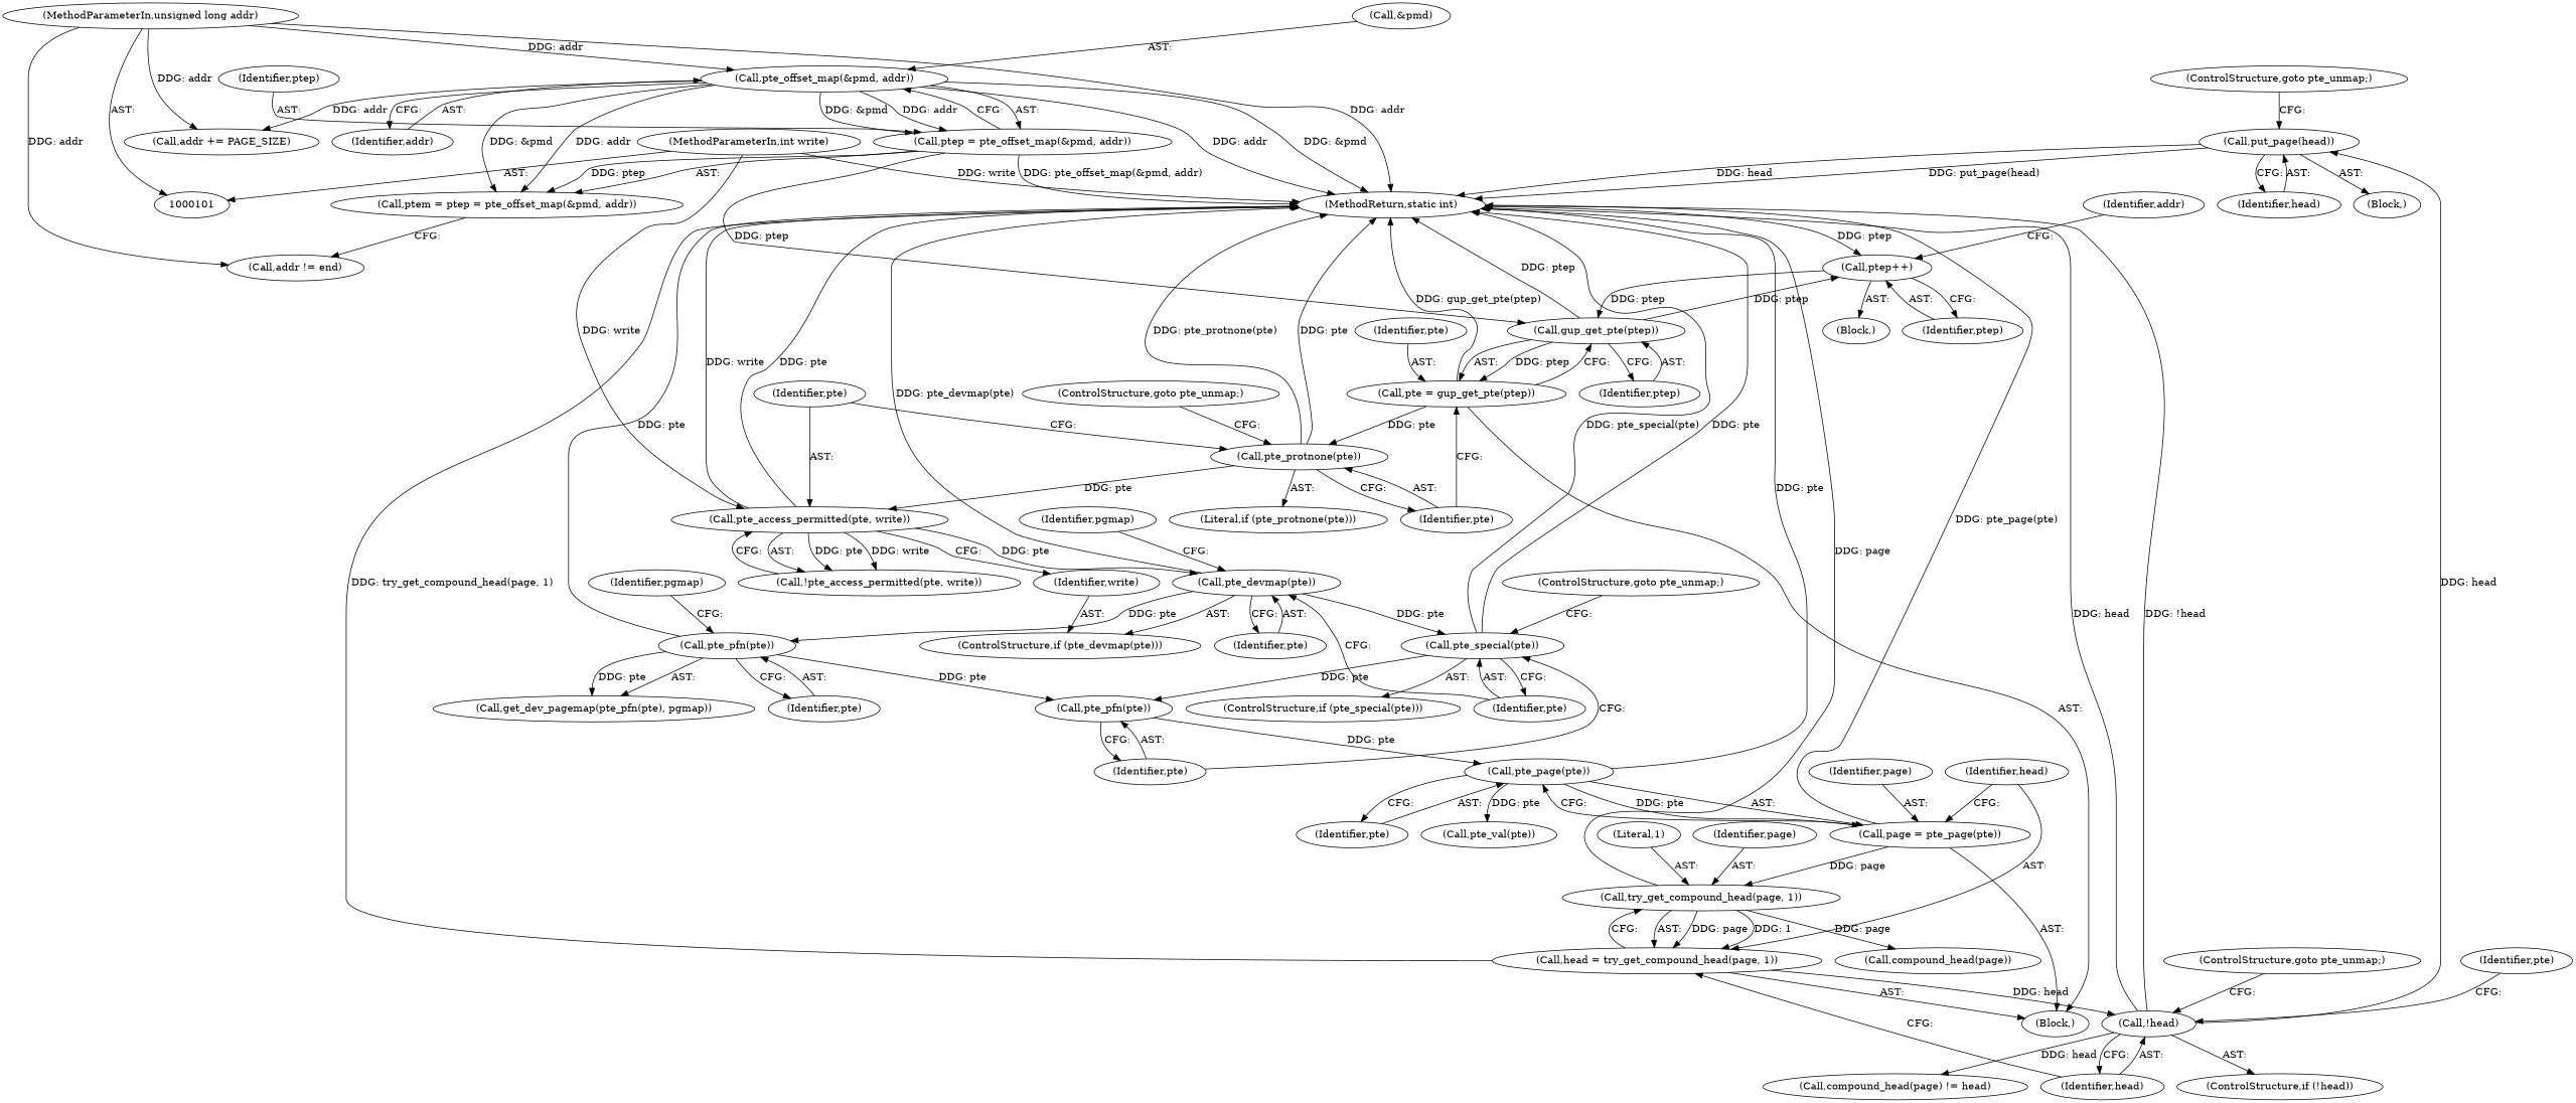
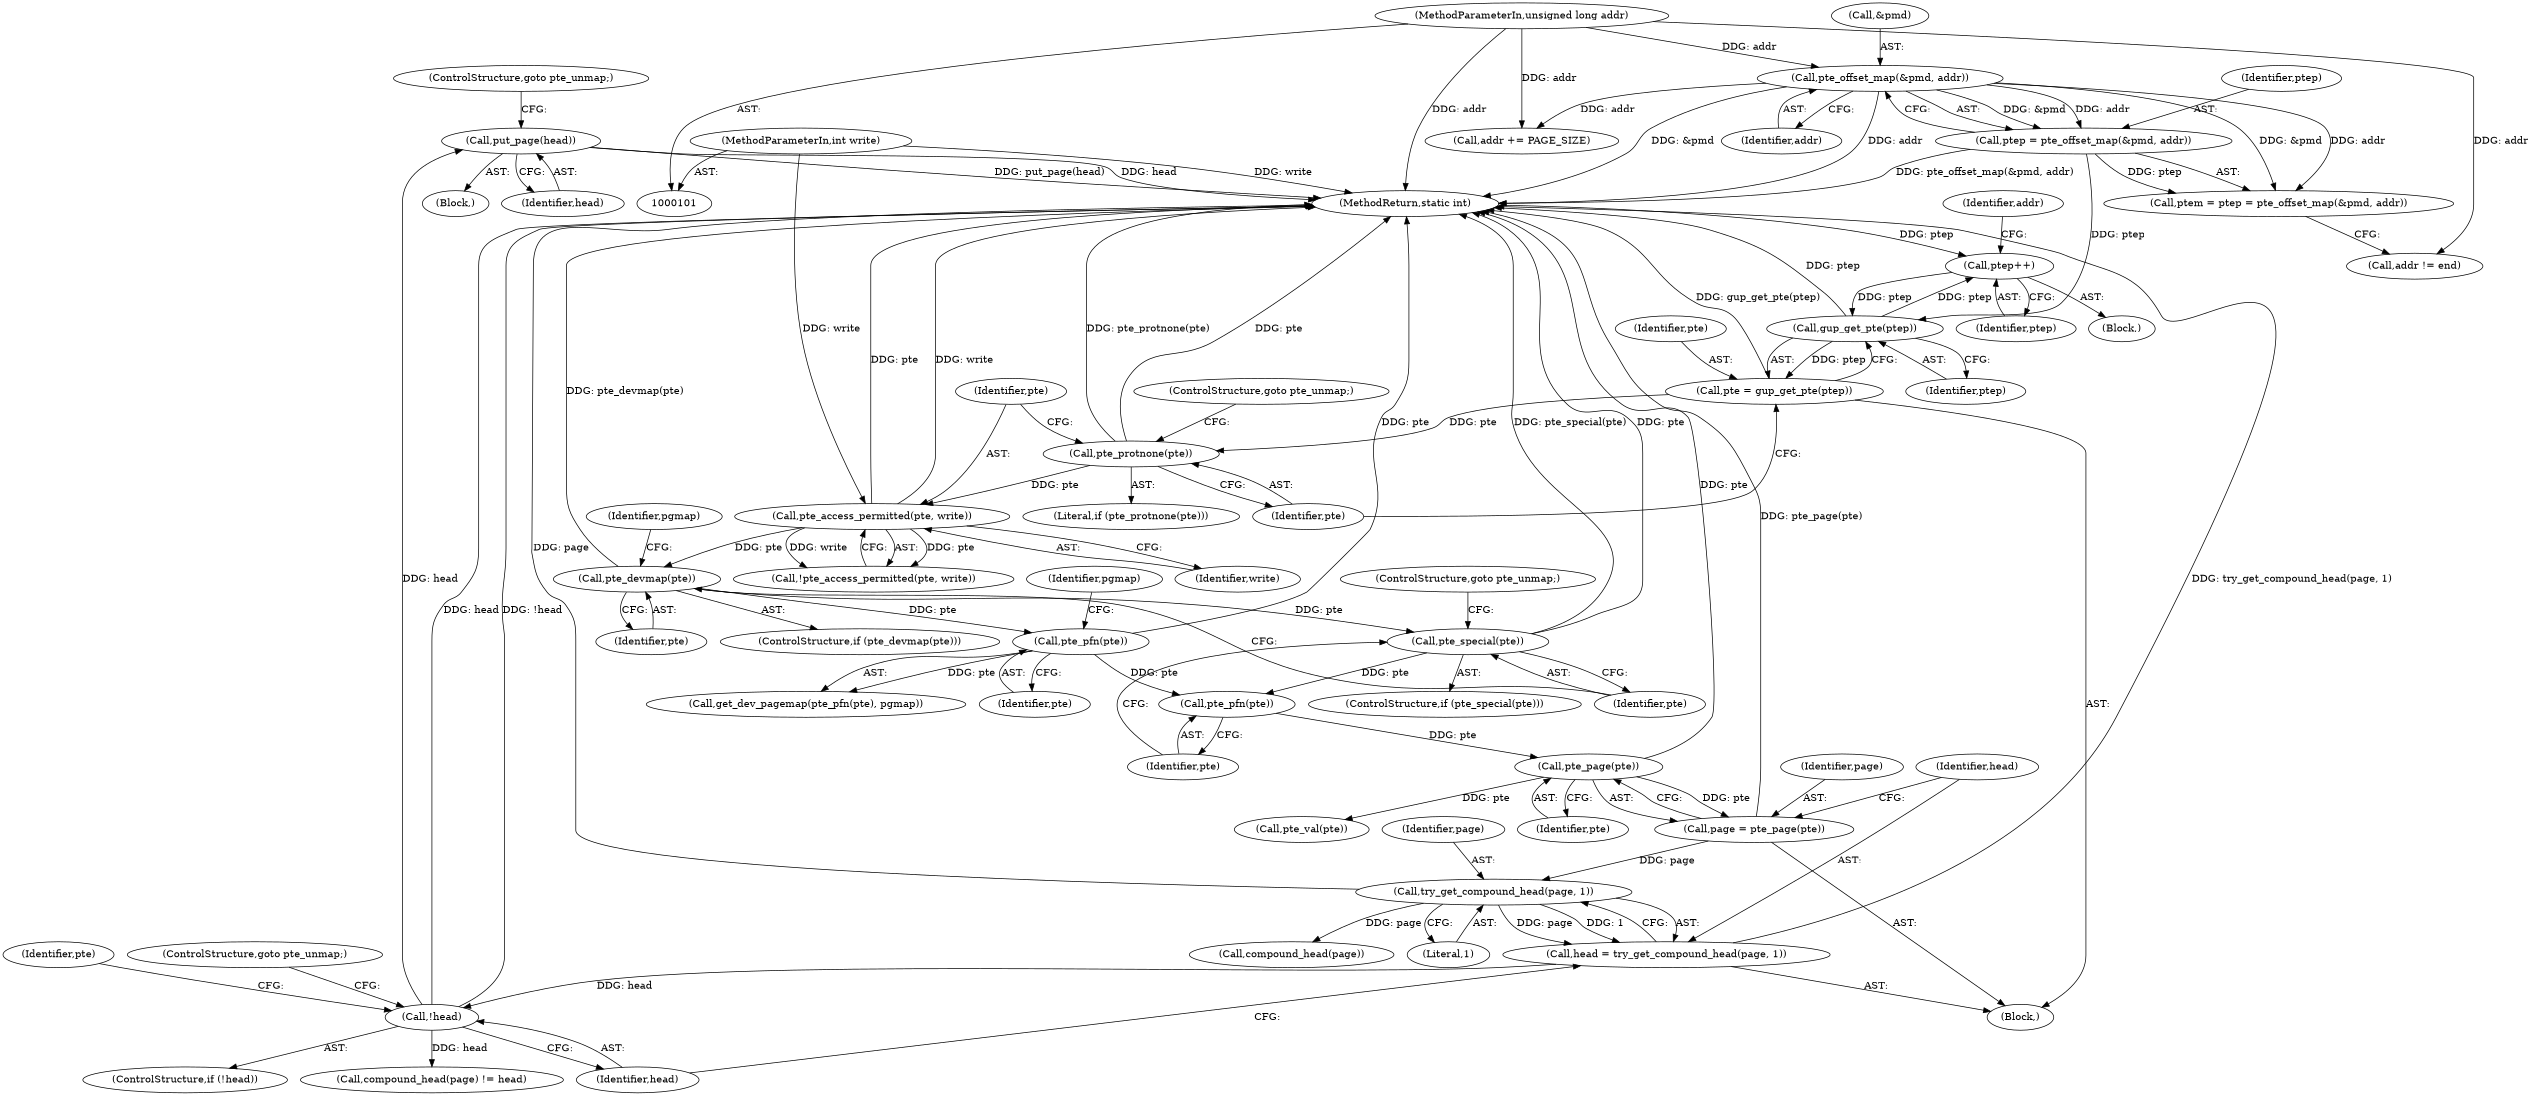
  digraph {
    n1 [label="(Call,put_page(head))"]
    n2 [label="(Identifier,head)"]
    n3 [label="(MethodReturn,static int)"]
    n4 [label="(Block,)"]
    n5 [label="(Call,ptep++)"]
    n6 [label="(Call,!head)"]
    n7 [label="(ControlStructure,if (!head))"]
    n8 [label="(Identifier,head)"]
    n9 [label="(Call,compound_head(page) != head)"]
    n10 [label="(Call,head = try_get_compound_head(page, 1))"]
    n11 [label="(Call,try_get_compound_head(page, 1))"]
    n12 [label="(Block,)"]
    n13 [label="(Literal,1)"]
    n14 [label="(Call,compound_head(page))"]
    n15 [label="(Call,page = pte_page(pte))"]
    n16 [label="(Call,pte_page(pte))"]
    n17 [label="(Identifier,pte)"]
    n18 [label="(Call,pte_val(pte))"]
    n19 [label="(Call,pte_pfn(pte))"]
    n20 [label="(Identifier,pte)"]
    n21 [label="(Call,pte_special(pte))"]
    n22 [label="(Call,pte_pfn(pte))"]
    n23 [label="(Identifier,pte)"]
    n24 [label="(Call,get_dev_pagemap(pte_pfn(pte), pgmap))"]
    n25 [label="(Call,pte_devmap(pte))"]
    n26 [label="(Identifier,pte)"]
    n27 [label="(ControlStructure,if (pte_devmap(pte)))"]
    n28 [label="(Identifier,pte)"]
    n29 [label="(ControlStructure,if (pte_special(pte)))"]
    n30 [label="(Call,pte_access_permitted(pte, write))"]
    n31 [label="(Call,!pte_access_permitted(pte, write))"]
    n32 [label="(Identifier,write)"]
    n33 [label="(Call,pte_protnone(pte))"]
    n34 [label="(Identifier,pte)"]
    n35 [label="(Literal,if (pte_protnone(pte)))"]
    n36 [label="(Call,pte = gup_get_pte(ptep))"]
    n37 [label="(Call,gup_get_pte(ptep))"]
    n38 [label="(Identifier,ptep)"]
    n39 [label="(Block,)"]
    n40 [label="(Identifier,ptep)"]
    n41 [label="(Call,ptep = pte_offset_map(&pmd, addr))"]
    n42 [label="(Call,pte_offset_map(&pmd, addr))"]
    n43 [label="(Call,ptem = ptep = pte_offset_map(&pmd, addr))"]
    n44 [label="(Call,addr += PAGE_SIZE)"]
    n45 [label="(Identifier,addr)"]
    n46 [label="(Call,addr != end)"]
    n47 [label="(MethodParameterIn,unsigned long addr)"]
    1000101
    n49 [label="(MethodParameterIn,int write)"]
    n50 [label="(Identifier,pgmap)"]
    n51 [label="(Identifier,head)"]
    n52 [label="(Identifier,page)"]
    n53 [label="(Identifier,pte)"]
    n54 [label="(Call,&pmd)"]
    n55 [label="(ControlStructure,goto pte_unmap;)"]
    n56 [label="(ControlStructure,goto pte_unmap;)"]
    n57 [label="(Identifier,ptep)"]
    n58 [label="(ControlStructure,goto pte_unmap;)"]
    n59 [label="(Identifier,pte)"]
    n60 [label="(Identifier,addr)"]
    n61 [label="(Identifier,page)"]
    n62 [label="(Identifier,pgmap)"]
    n63 [label="(ControlStructure,goto pte_unmap;)"]
    n64 [label="(Identifier,pte)"]
    n1 -> n2 [label="CFG: "]
    n1 -> n3 [label="DDG: put_page(head)"]
    n1 -> n3 [label="DDG: head"]
    n1 -> n4 [label="AST: "]
    n2 -> n1 [label="AST: "]
    n3 -> n5 [label="DDG: ptep"]
    n5 -> n37 [label="DDG: ptep"]
    n5 -> n39 [label="AST: "]
    n5 -> n40 [label="CFG: "]
    n6 -> n1 [label="DDG: head"]
    n6 -> n3 [label="DDG: !head"]
    n6 -> n3 [label="DDG: head"]
    n6 -> n7 [label="AST: "]
    n6 -> n8 [label="CFG: "]
    n6 -> n9 [label="DDG: head"]
    n8 -> n6 [label="AST: "]
    n8 -> n10 [label="CFG: "]
    n10 -> n3 [label="DDG: try_get_compound_head(page, 1)"]
    n10 -> n6 [label="DDG: head"]
    n10 -> n11 [label="CFG: "]
    n10 -> n12 [label="AST: "]
    n11 -> n3 [label="DDG: page"]
    n11 -> n10 [label="AST: "]
    n11 -> n10 [label="DDG: page"]
    n11 -> n10 [label="DDG: 1"]
+   n11 -> n13 [label="CFG: "]
    n11 -> n14 [label="DDG: page"]
    n13 -> n11 [label="AST: "]
    n15 -> n3 [label="DDG: pte_page(pte)"]
    n15 -> n11 [label="DDG: page"]
    n15 -> n12 [label="AST: "]
    n15 -> n16 [label="CFG: "]
    n16 -> n3 [label="DDG: pte"]
    n16 -> n15 [label="AST: "]
    n16 -> n15 [label="DDG: pte"]
    n16 -> n17 [label="CFG: "]
    n16 -> n18 [label="DDG: pte"]
    n17 -> n16 [label="AST: "]
    n19 -> n16 [label="DDG: pte"]
    n19 -> n20 [label="CFG: "]
    n20 -> n19 [label="AST: "]
    n20 -> n21 [label="CFG: "]
    n21 -> n3 [label="DDG: pte_special(pte)"]
    n21 -> n3 [label="DDG: pte"]
    n21 -> n19 [label="DDG: pte"]
    n21 -> n28 [label="CFG: "]
    n21 -> n29 [label="AST: "]
    n22 -> n3 [label="DDG: pte"]
    n22 -> n19 [label="DDG: pte"]
    n22 -> n23 [label="CFG: "]
    n22 -> n24 [label="AST: "]
    n22 -> n24 [label="DDG: pte"]
    n23 -> n22 [label="AST: "]
    n25 -> n3 [label="DDG: pte_devmap(pte)"]
    n25 -> n21 [label="DDG: pte"]
    n25 -> n22 [label="DDG: pte"]
    n25 -> n26 [label="CFG: "]
    n25 -> n27 [label="AST: "]
    n26 -> n25 [label="AST: "]
    n28 -> n21 [label="AST: "]
    n28 -> n25 [label="CFG: "]
    n30 -> n3 [label="DDG: write"]
    n30 -> n3 [label="DDG: pte"]
    n30 -> n25 [label="DDG: pte"]
    n30 -> n31 [label="AST: "]
    n30 -> n31 [label="DDG: pte"]
    n30 -> n31 [label="DDG: write"]
    n30 -> n32 [label="CFG: "]
    n31 -> n30 [label="CFG: "]
-   n32 -> n27 [label="AST: "]
+   n32 -> n30 [label="AST: "]
    n33 -> n3 [label="DDG: pte_protnone(pte)"]
    n33 -> n3 [label="DDG: pte"]
    n33 -> n30 [label="DDG: pte"]
    n33 -> n34 [label="CFG: "]
    n33 -> n35 [label="AST: "]
    n34 -> n33 [label="AST: "]
    n34 -> n36 [label="CFG: "]
    n36 -> n3 [label="DDG: gup_get_pte(ptep)"]
    n36 -> n12 [label="AST: "]
    n36 -> n33 [label="DDG: pte"]
    n36 -> n37 [label="CFG: "]
    n37 -> n3 [label="DDG: ptep"]
    n37 -> n5 [label="DDG: ptep"]
    n37 -> n36 [label="AST: "]
    n37 -> n36 [label="DDG: ptep"]
    n37 -> n38 [label="CFG: "]
    n38 -> n37 [label="AST: "]
    n40 -> n5 [label="AST: "]
    n41 -> n3 [label="DDG: pte_offset_map(&pmd, addr)"]
    n41 -> n37 [label="DDG: ptep"]
    n41 -> n42 [label="CFG: "]
    n41 -> n43 [label="AST: "]
    n41 -> n43 [label="DDG: ptep"]
    n42 -> n3 [label="DDG: &pmd"]
    n42 -> n3 [label="DDG: addr"]
    n42 -> n41 [label="AST: "]
    n42 -> n41 [label="DDG: &pmd"]
    n42 -> n41 [label="DDG: addr"]
    n42 -> n43 [label="DDG: &pmd"]
    n42 -> n43 [label="DDG: addr"]
    n42 -> n44 [label="DDG: addr"]
    n42 -> n45 [label="CFG: "]
    n43 -> n46 [label="CFG: "]
    n45 -> n42 [label="AST: "]
    n47 -> n3 [label="DDG: addr"]
    n47 -> n42 [label="DDG: addr"]
    n47 -> n44 [label="DDG: addr"]
    n47 -> n46 [label="DDG: addr"]
    n47 -> 1000101 [label="AST: "]
    n49 -> n3 [label="DDG: write"]
    n49 -> n30 [label="DDG: write"]
    n49 -> 1000101 [label="AST: "]
    n50 -> n25 [label="CFG: "]
    n51 -> n10 [label="AST: "]
    n51 -> n15 [label="CFG: "]
    n52 -> n15 [label="AST: "]
    n53 -> n6 [label="CFG: "]
    n54 -> n42 [label="AST: "]
    n55 -> n33 [label="CFG: "]
    n56 -> n1 [label="CFG: "]
    n57 -> n41 [label="AST: "]
    n58 -> n21 [label="CFG: "]
    n59 -> n30 [label="AST: "]
    n59 -> n33 [label="CFG: "]
    n60 -> n5 [label="CFG: "]
    n61 -> n11 [label="AST: "]
    n62 -> n22 [label="CFG: "]
    n63 -> n6 [label="CFG: "]
    n64 -> n36 [label="AST: "]
  }
